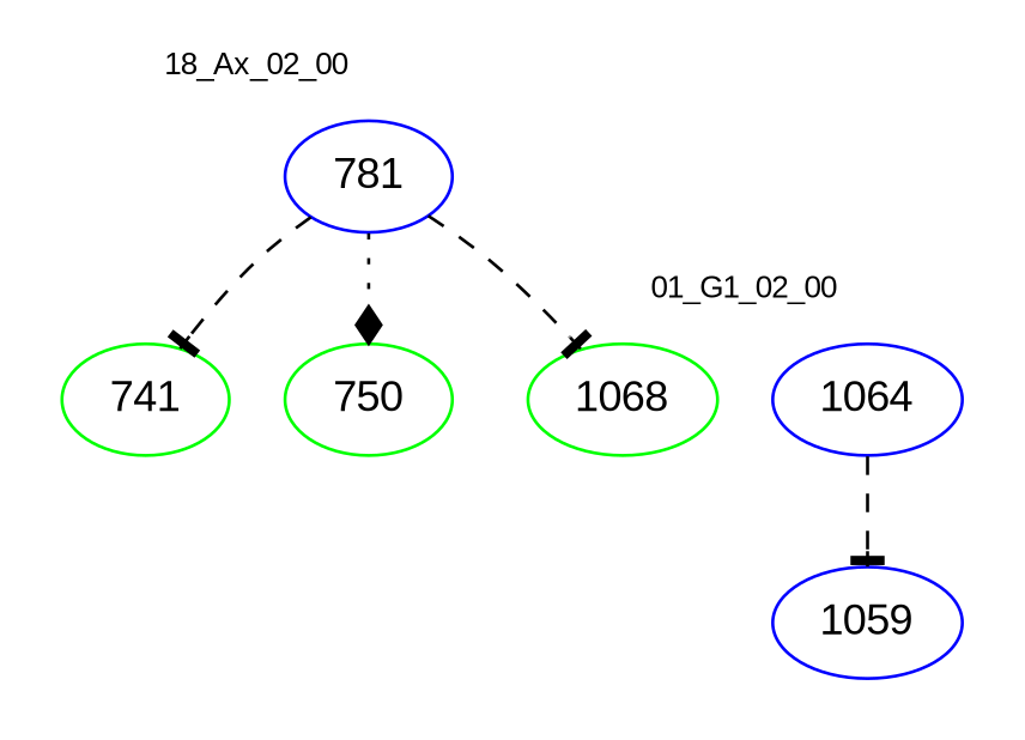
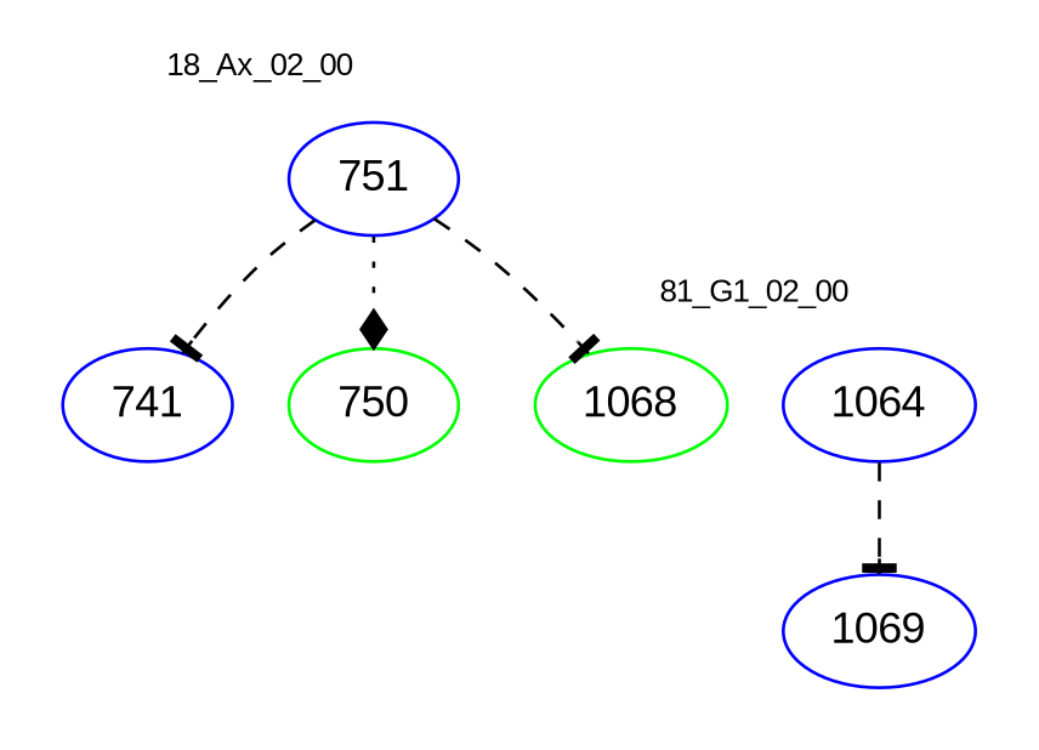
  digraph {
    fontname="Liberation Sans"
    node [color=blue fontname="Liberation Sans"]
    edge [arrowhead=tee color=black fontname="Liberation Sans" style=dashed]
-   n1 [label=781]
-   n2 [color=green label=741]
+   n1 [label=751]
+   n2 [label=741]
    n3 [color=green label=750]
    n4 [label=1064]
-   n5 [label=1059]
+   n5 [label=1069]
    n6 [color=green label=1068]
    subgraph cluster_1 {
      color=white
      fontsize=10
      label="18_Ax_02_00"
      n1
      n2
      n3
    }
    subgraph cluster_2 {
      color=white
      fontsize=10
-     label="01_G1_02_00"
+     label="81_G1_02_00"
      n4
      n5
      n6
    }
    n1 -> n2
    n1 -> n3 [arrowhead=diamond style=dotted]
    n1 -> n6
    n4 -> n5
  }
